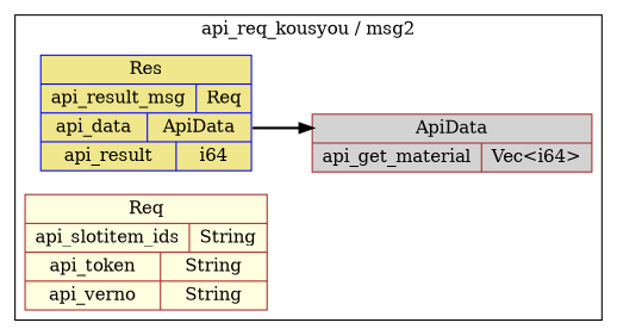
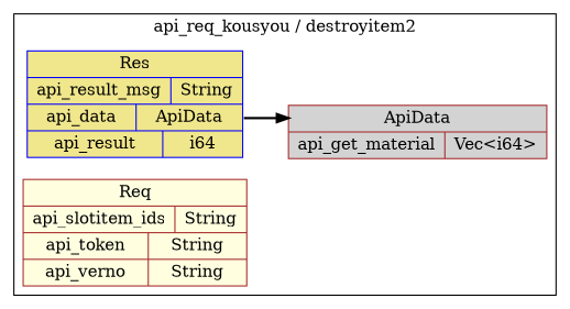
  digraph {
    rankdir=LR
    node [color=brown shape=record style="solid,filled"]
    n1 [label="<ApiData> ApiData  | { api_get_material | <api_get_material> Vec\<i64\> }" fillcolor=lightgrey]
-   n2 [color=blue label="<Res> Res  | { api_result_msg | <api_result_msg> Req } | { api_data | <api_data> ApiData } | { api_result | <api_result> i64 }" fillcolor=khaki]
+   n2 [color=blue label="<Res> Res  | { api_result_msg | <api_result_msg> String } | { api_data | <api_data> ApiData } | { api_result | <api_result> i64 }" fillcolor=khaki]
    n3 [label="<Req> Req  | { api_slotitem_ids | <api_slotitem_ids> String } | { api_token | <api_token> String } | { api_verno | <api_verno> String }" fillcolor=lightyellow]
    subgraph cluster_1 {
-     label="api_req_kousyou / msg2"
+     label="api_req_kousyou / destroyitem2"
      n1
      n2
      n3
    }
    n2 -> n1 [headport="ApiData:w" tailport="api_data:e" style=bold]
  }
